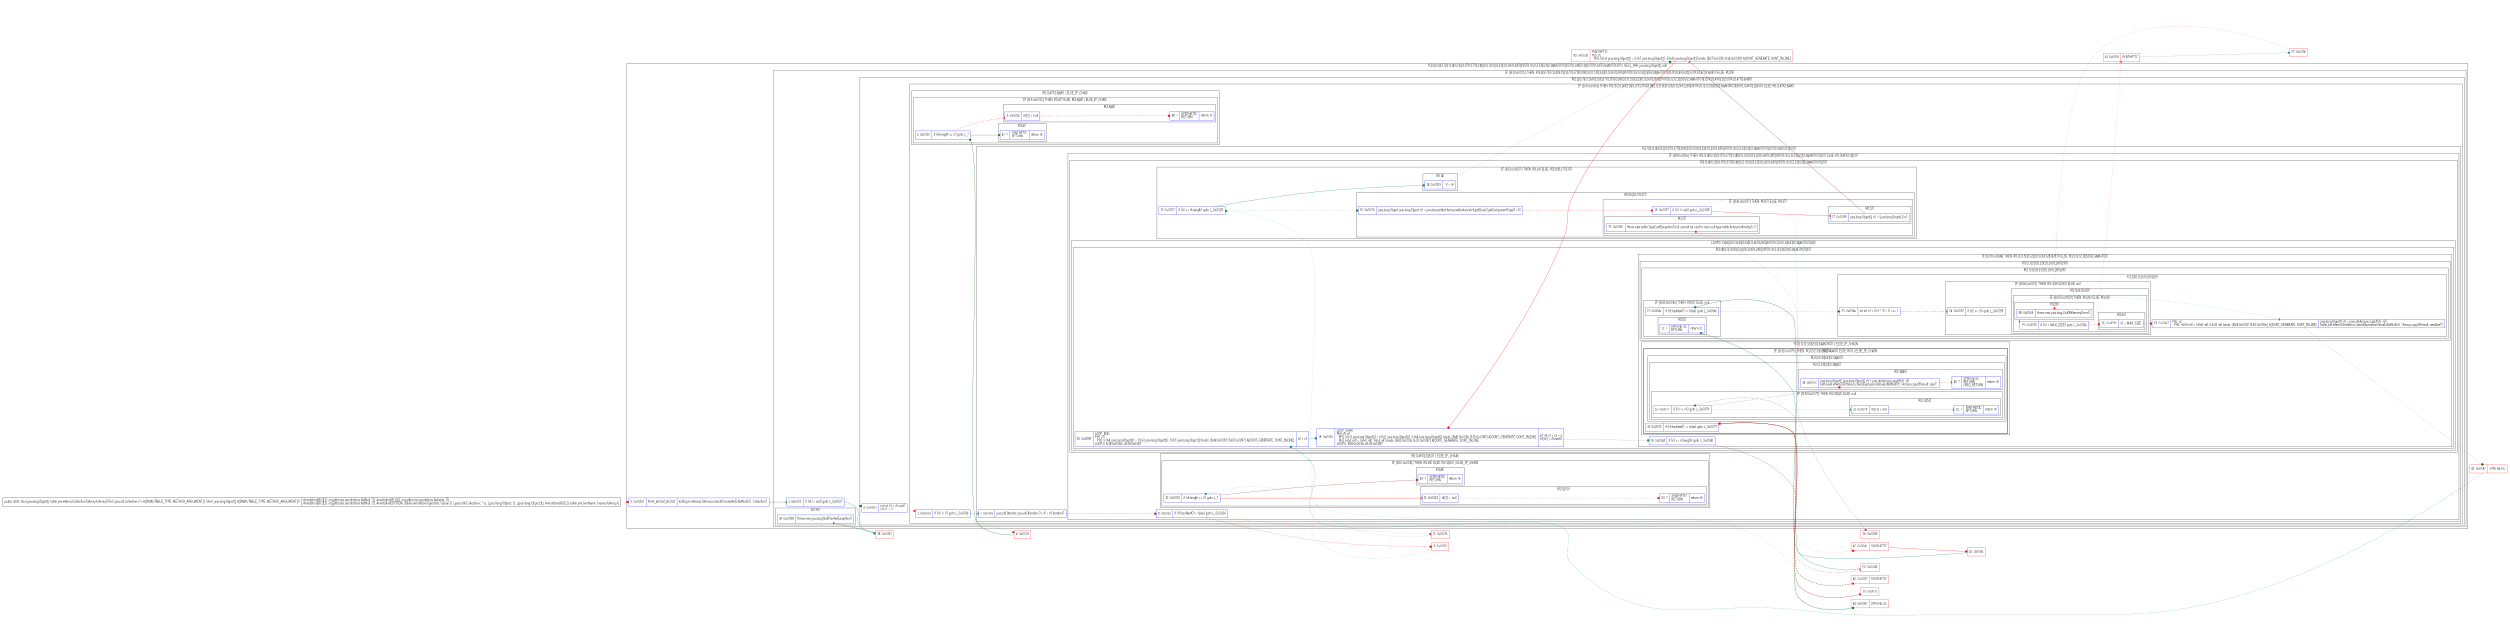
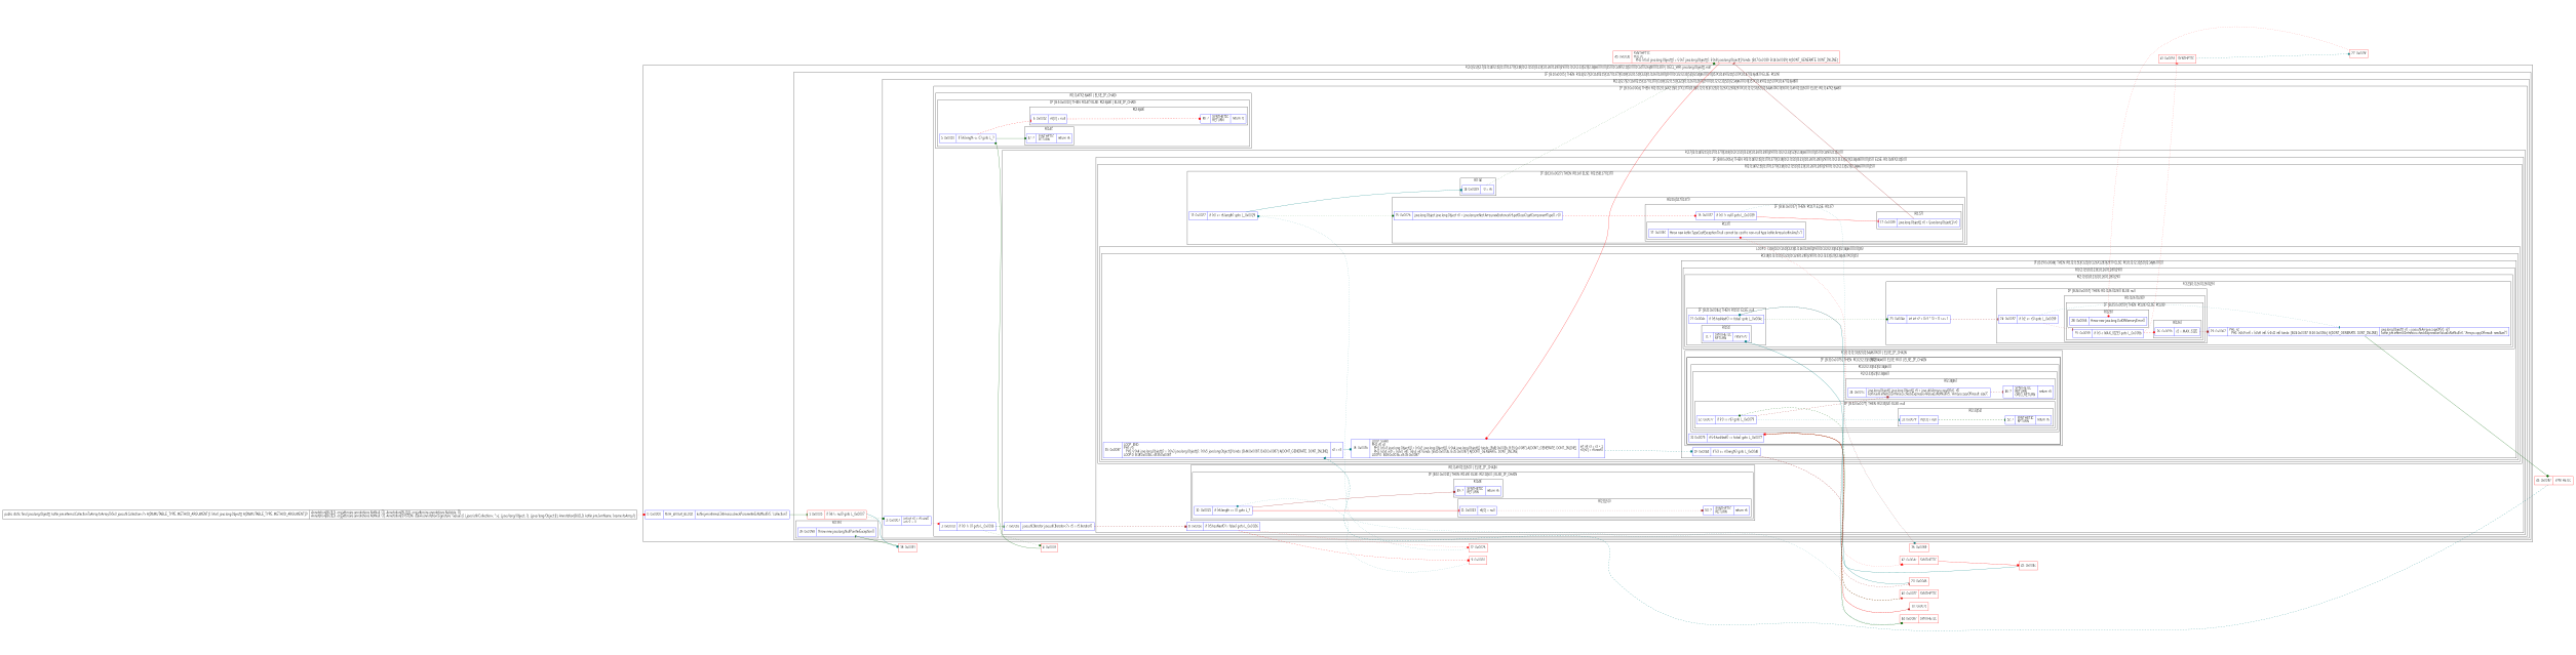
  digraph {
    fontname="Comic Neue"
    rankdir=LR
    node [color=blue fontname="Comic Neue" shape=record]
    edge [arrowhead=box color=red fontname="Comic Neue" style=dotted]
    n1 [label="{14\:\ 0x0029|r0 = r6\l}"]
    n2 [label="{17\:\ 0x0039|java.lang.Object[] r0 = (java.lang.Object[]) r0\l}"]
    n3 [label="{37\:\ 0x0090|throw new kotlin.TypeCastException(\"null cannot be cast to non\-null type kotlin.Array\<kotlin.Any?\>\")\l}"]
    n4 [label="{16\:\ 0x0037|if (r0 != null) goto L_0x0039\l}"]
    n5 [label="{15\:\ 0x002b|java.lang.Object java.lang.Object r0 = java.lang.reflect.Array.newInstance(r6.getClass().getComponentType(), r0)\l}"]
    n6 [label="{13\:\ 0x0027|if (r0 \<= r6.length) goto L_0x0029\l}"]
    n7 [label="{51\:\ ?|SYNTHETIC\lRETURN\l|return r0\l}"]
    n8 [label="{21\:\ 0x004a|if (r5.hasNext() == false) goto L_0x004c\l}"]
    n9 [label="{26\:\ 0x005b|r2 = MAX_SIZE\l}"]
    n10 [label="{28\:\ 0x0066|throw new java.lang.OutOfMemoryError()\l}"]
    n11 [label="{25\:\ 0x0059|if (r3 \< MAX_SIZE) goto L_0x005b\l}"]
    n12 [label="{24\:\ 0x0057|if (r2 \<= r3) goto L_0x0059\l}"]
    n13 [label="{23\:\ 0x004e|int int r2 = ((r3 * 3) + 1) \>\>\> 1\l}"]
    n14 [label="{29\:\ 0x0067|PHI: r2 \l  PHI: (r2v9 int) = (r2v8 int), (r2v11 int) binds: [B:24:0x0057, B:26:0x005b] A[DONT_GENERATE, DONT_INLINE]\l|java.lang.Object[] r0 = java.util.Arrays.copyOf(r0, r2)\lkotlin.jvm.internal.Intrinsics.checkExpressionValueIsNotNull(r0, \"Arrays.copyOf(result, newSize)\")\l}"]
    n15 [label="{33\:\ 0x0079|r6[r3] = null\l}"]
    n16 [label="{52\:\ ?|SYNTHETIC\lRETURN\l|return r6\l}"]
    n17 [label="{32\:\ 0x0077|if (r0 == r6) goto L_0x0079\l}"]
    n18 [label="{34\:\ 0x007c|java.lang.Object[] java.lang.Object[] r5 = java.util.Arrays.copyOf(r0, r3)\lkotlin.jvm.internal.Intrinsics.checkExpressionValueIsNotNull(r5, \"Arrays.copyOf(result, size)\")\l}"]
    n19 [label="{46\:\ ?|SYNTHETIC\lRETURN\lORIG_RETURN\l|return r5\l}"]
    n20 [label="{31\:\ 0x0075|if (r5.hasNext() == false) goto L_0x0077\l}"]
    n21 [label="{19\:\ 0x0044|if (r3 \>= r0.length) goto L_0x0046\l}"]
    n22 [label="{18\:\ 0x003b|LOOP_START\lPHI: r0 r2 \l  PHI: (r0v3 java.lang.Object[]) = (r0v2 java.lang.Object[]), (r0v4 java.lang.Object[]) binds: [B:45:0x003b, B:35:0x0087] A[DONT_GENERATE, DONT_INLINE]\l  PHI: (r2v1 int) = (r2v0 int), (r2v3 int) binds: [B:45:0x003b, B:35:0x0087] A[DONT_GENERATE, DONT_INLINE]\lLOOP:0: B:18:0x003b\-\>B:35:0x0087\l|int int r3 = r2 + 1\lr0[r2] = r5.next()\l}"]
    n23 [label="{35\:\ 0x0087|LOOP_END\lPHI: r0 \l  PHI: (r0v4 java.lang.Object[]) = (r0v3 java.lang.Object[]), (r0v5 java.lang.Object[]) binds: [B:44:0x0087, B:43:0x0087] A[DONT_GENERATE, DONT_INLINE]\lLOOP:0: B:18:0x003b\-\>B:35:0x0087\l|r2 = r3\l}"]
    n24 [label="{11\:\ 0x0023|r6[0] = null\l}"]
    n25 [label="{50\:\ ?|SYNTHETIC\lRETURN\l|return r6\l}"]
    n26 [label="{49\:\ ?|SYNTHETIC\lRETURN\l|return r6\l}"]
    n27 [label="{10\:\ 0x0021|if (r6.length \<= 0) goto L_?\l}"]
    n28 [label="{8\:\ 0x001e|if (r5.hasNext() != false) goto L_0x0026\l}"]
    n29 [label="{7\:\ 0x0016|java.util.Iterator java.util.Iterator\<?\> r5 = r5.iterator()\l}"]
    n30 [label="{47\:\ ?|SYNTHETIC\lRETURN\l|return r6\l}"]
    n31 [label="{6\:\ 0x0012|r6[0] = null\l}"]
    n32 [label="{48\:\ ?|SYNTHETIC\lRETURN\l|return r1\l}"]
    n33 [label="{5\:\ 0x0010|if (r6.length \<= 0) goto L_?\l}"]
    n34 [label="{3\:\ 0x000d|if (r0 != 0) goto L_0x0016\l}"]
    n35 [label="{2\:\ 0x0007|int int r0 = r5.size()\lint r2 = 0\l}"]
    n36 [label="{39\:\ 0x0098|throw new java.lang.NullPointerException()\l}"]
-   n37 [label="{1\:\ 0x0005|if (r6 != null) goto L_0x0007\l}"]
+   n37 [color=red label="{1\:\ 0x0005|if (r6 != null) goto L_0x0007\l}"]
    n38 [label="{0\:\ 0x0000|MTH_ENTER_BLOCK\l|kotlin.jvm.internal.Intrinsics.checkParameterIsNotNull(r5, \"collection\")\l}"]
    n39 [color=red label="{45\:\ 0x003b|SYNTHETIC\lPHI: r0 \l  PHI: (r0v2 java.lang.Object[]) = (r0v7 java.lang.Object[]), (r0v8 java.lang.Object[]) binds: [B:17:0x0039, B:14:0x0029] A[DONT_GENERATE, DONT_INLINE]\l}"]
    n40 [color=red label="{36\:\ 0x0089}"]
    n41 [color=red label="{42\:\ 0x004c|SYNTHETIC\l}"]
    n42 [color=red label="{41\:\ 0x005f|SYNTHETIC\l}"]
    n43 [color=red label="{43\:\ 0x0087|SYNTHETIC\l}"]
    n44 [color=red label="{40\:\ 0x0077|SYNTHETIC\l}"]
    n45 [color=red label="{44\:\ 0x0087|SYNTHETIC\l}"]
    n46 [color=red label="{20\:\ 0x0046}"]
    n47 [color=red label="{30\:\ 0x0071}"]
    n48 [color=red label="{9\:\ 0x0020}"]
    n49 [color=red label="{12\:\ 0x0026}"]
    n50 [color=red label="{4\:\ 0x000f}"]
    n51 [color=red label="{38\:\ 0x0091}"]
    n52 [color=red label="{22\:\ 0x004c}"]
    n53 [color=red label="{27\:\ 0x005f}"]
    n54 [label="{public static final java.lang.Object[] kotlin.jvm.internal.CollectionToArray.toArray((r5v0 java.util.Collection\<?\> A[IMMUTABLE_TYPE, METHOD_ARGUMENT]), (r6v0 java.lang.Object[] A[IMMUTABLE_TYPE, METHOD_ARGUMENT]))  | Annotation[BUILD, org.jetbrains.annotations.NotNull, \{\}], Annotation[BUILD, org.jetbrains.annotations.Nullable, \{\}]\lAnnotation[BUILD, org.jetbrains.annotations.NotNull, \{\}], Annotation[SYSTEM, dalvik.annotation.Signature, \{value=[(, Ljava\/util\/Collection\<, *\>;[, Ljava\/lang\/Object;, )[, Ljava\/lang\/Object;]\}], Annotation[BUILD, kotlin.jvm.JvmName, \{name=toArray\}]\l}" color=""]
    subgraph cluster_1 {
      label="R(2:0|(2:2|(2:7|(2:(1:14)(2:15|(1:17)(1:37))|(3:18|(1:(2:(1:51)|(3:23|(1:(1:26)(1:28))|29)))(1:(1:(2:(2:33|52)|(2:34|46)))(0))|35))(1:(1:49)(2:11|50)))(1:(1:47)(2:6|48)))(1:39)) | DECL_VAR: java.lang.Object[] null\l"
      n38
      subgraph cluster_2 {
        label="IF [B:1:0x0005] THEN: R(2:2|(2:7|(2:(1:14)(2:15|(1:17)(1:37))|(3:18|(1:(2:(1:51)|(3:23|(1:(1:26)(1:28))|29)))(1:(1:(2:(2:33|52)|(2:34|46)))(0))|35))(1:(1:49)(2:11|50)))(1:(1:47)(2:6|48))) ELSE: R(1:39)"
        n37
        subgraph cluster_3 {
          label="R(2:2|(2:7|(2:(1:14)(2:15|(1:17)(1:37))|(3:18|(1:(2:(1:51)|(3:23|(1:(1:26)(1:28))|29)))(1:(1:(2:(2:33|52)|(2:34|46)))(0))|35))(1:(1:49)(2:11|50)))(1:(1:47)(2:6|48)))"
          n35
          subgraph cluster_4 {
            label="IF [B:3:0x000d] THEN: R(2:7|(2:(1:14)(2:15|(1:17)(1:37))|(3:18|(1:(2:(1:51)|(3:23|(1:(1:26)(1:28))|29)))(1:(1:(2:(2:33|52)|(2:34|46)))(0))|35))(1:(1:49)(2:11|50))) ELSE: R(1:(1:47)(2:6|48))"
            n34
            subgraph cluster_5 {
              label="R(2:7|(2:(1:14)(2:15|(1:17)(1:37))|(3:18|(1:(2:(1:51)|(3:23|(1:(1:26)(1:28))|29)))(1:(1:(2:(2:33|52)|(2:34|46)))(0))|35))(1:(1:49)(2:11|50)))"
              n29
              subgraph cluster_6 {
                label="IF [B:8:0x001e] THEN: R(2:(1:14)(2:15|(1:17)(1:37))|(3:18|(1:(2:(1:51)|(3:23|(1:(1:26)(1:28))|29)))(1:(1:(2:(2:33|52)|(2:34|46)))(0))|35)) ELSE: R(1:(1:49)(2:11|50))"
                n28
                subgraph cluster_7 {
                  label="R(2:(1:14)(2:15|(1:17)(1:37))|(3:18|(1:(2:(1:51)|(3:23|(1:(1:26)(1:28))|29)))(1:(1:(2:(2:33|52)|(2:34|46)))(0))|35))"
                  subgraph cluster_8 {
                    label="IF [B:13:0x0027] THEN: R(1:14) ELSE: R(2:15|(1:17)(1:37))"
                    n6
                    subgraph cluster_9 {
                      label="R(1:14)"
                      n1
                    }
                    subgraph cluster_10 {
                      label="R(2:15|(1:17)(1:37))"
                      n5
                      subgraph cluster_11 {
                        label="IF [B:16:0x0037] THEN: R(1:17) ELSE: R(1:37)"
                        n4
                        subgraph cluster_12 {
                          label="R(1:57)"
                          n2
                        }
                        subgraph cluster_13 {
                          label="R(1:37)"
                          n3
                        }
                      }
                    }
                  }
                  subgraph cluster_14 {
                    label="LOOP:0: (3:18|(1:(2:(1:51)|(3:23|(1:(1:26)(1:28))|29)))(1:(1:(2:(2:33|52)|(2:34|46)))(0))|35)"
                    subgraph cluster_15 {
                      label="R(3:18|(1:(2:(1:51)|(3:23|(1:(1:26)(1:28))|29)))(1:(1:(2:(2:33|52)|(2:34|46)))(0))|35)"
                      n22
                      n23
                      subgraph cluster_16 {
                        label="IF [B:19:0x0044] THEN: R(1:(2:(1:51)|(3:23|(1:(1:26)(1:28))|29))) ELSE: R(1:(1:(2:(2:33|52)|(2:34|46)))(0))"
                        n21
                        subgraph cluster_17 {
                          label="R(1:(2:(1:51)|(3:23|(1:(1:26)(1:28))|29)))"
                          subgraph cluster_18 {
                            label="R(2:(1:51)|(3:23|(1:(1:26)(1:28))|29))"
                            subgraph cluster_19 {
                              label="IF [B:21:0x004a] THEN: R(1:51) ELSE: null"
                              n8
                              subgraph cluster_20 {
                                label="R(1:51)"
                                n7
                              }
                            }
                            subgraph cluster_21 {
                              label="R(3:23|(1:(1:26)(1:28))|29)"
                              n13
                              n14
                              subgraph cluster_22 {
                                label="IF [B:24:0x0057] THEN: R(1:(1:26)(1:28)) ELSE: null"
                                n12
                                subgraph cluster_23 {
                                  label="R(1:(1:26)(1:28))"
                                  subgraph cluster_24 {
                                    label="IF [B:25:0x0059] THEN: R(1:26) ELSE: R(1:28)"
                                    n11
                                    subgraph cluster_25 {
                                      label="R(1:26)"
                                      n9
                                    }
                                    subgraph cluster_26 {
                                      label="R(1:28)"
                                      n10
                                    }
                                  }
                                }
                              }
                            }
                          }
                        }
                        subgraph cluster_27 {
                          label="R(1:(1:(2:(2:33|52)|(2:34|46)))(0)) | ELSE_IF_CHAIN\l"
                          subgraph cluster_28 {
                            label="IF [B:31:0x0075] THEN: R(1:(2:(2:33|52)|(2:34|46))) ELSE: R(0) | ELSE_IF_CHAIN\l"
                            n20
                            subgraph cluster_29 {
                              label="R(1:(2:(2:33|52)|(2:34|46)))"
                              subgraph cluster_30 {
                                label="R(2:(2:33|52)|(2:34|46))"
                                subgraph cluster_31 {
                                  label="IF [B:32:0x0077] THEN: R(2:33|52) ELSE: null"
                                  n17
                                  subgraph cluster_32 {
                                    label="R(2:33|52)"
                                    n15
                                    n16
                                  }
                                }
                                subgraph cluster_33 {
                                  label="R(2:34|46)"
                                  n18
                                  n19
                                }
                              }
                            }
                            subgraph cluster_34 {
                              label="R(0)"
                            }
                          }
                        }
                      }
                    }
                  }
                }
                subgraph cluster_35 {
                  label="R(1:(1:49)(2:11|50)) | ELSE_IF_CHAIN\l"
                  subgraph cluster_36 {
                    label="IF [B:10:0x0021] THEN: R(1:49) ELSE: R(2:11|50) | ELSE_IF_CHAIN\l"
                    n27
                    subgraph cluster_37 {
                      label="R(2:11|50)"
                      n24
                      n25
                    }
                    subgraph cluster_38 {
                      label="R(1:49)"
                      n26
                    }
                  }
                }
              }
            }
            subgraph cluster_39 {
              label="R(1:(1:47)(2:6|48)) | ELSE_IF_CHAIN\l"
              subgraph cluster_40 {
                label="IF [B:5:0x0010] THEN: R(1:47) ELSE: R(2:6|48) | ELSE_IF_CHAIN\l"
                n33
                subgraph cluster_41 {
                  label="R(1:47)"
                  n30
                }
                subgraph cluster_42 {
                  label="R(2:6|48)"
                  n31
                  n32
                }
              }
            }
          }
        }
        subgraph cluster_43 {
          label="R(1:39)"
          n36
        }
      }
    }
    n1 -> n39 [color=darkgreen]
    n2 -> n39 [arrowhead=tee color=brown style=solid]
    n4 -> n2 [arrowhead=tee style=solid]
    n4 -> n40 [arrowhead=dot color=teal]
    n5 -> n4 [arrowhead=dot style=dashed]
    n6 -> n1 [color=teal style=solid]
    n6 -> n5 [arrowhead=dot color=darkgreen]
    n8 -> n13 [arrowhead=dot color=darkgreen]
    n8 -> n41
    n9 -> n14 [color=brown style=dashed]
    n11 -> n9 [arrowhead=dot style=dashed]
    n11 -> n42 [arrowhead=tee]
    n12 -> n11 [arrowhead=tee color=brown]
    n12 -> n14 [arrowhead=tee color=teal]
    n13 -> n12 [arrowhead=tee color=brown style=dashed]
-   n14 -> n43 [color=darkgreen]
+   n14 -> n43 [color=darkgreen style=solid]
    n15 -> n16 [arrowhead=tee color=darkgreen style=dashed]
    n17 -> n15 [arrowhead=tee color=teal]
    n17 -> n18 [color=brown style=dashed]
    n18 -> n19 [arrowhead=tee color=brown style=dashed]
    n20 -> n44 [arrowhead=dot style=dashed]
    n20 -> n45 [color=darkgreen style=solid]
    n21 -> n46 [arrowhead=tee color=brown style=dashed]
    n21 -> n47 [arrowhead=dot color=brown]
    n22 -> n21 [color=teal style=dashed]
    n23 -> n22 [color=teal style=solid]
    n24 -> n25 [color=brown]
    n27 -> n24 [arrowhead=tee style=solid]
    n27 -> n26 [color=brown style=solid]
    n28 -> n48 [style=dashed]
    n28 -> n49 [arrowhead=dot]
    n29 -> n28 [color=brown style=dashed]
    n31 -> n32 [style=dashed]
    n33 -> n30 [arrowhead=dot color=darkgreen style=solid]
    n33 -> n31 [arrowhead=tee style=dashed]
    n34 -> n29 [arrowhead=tee color=darkgreen style=dashed]
    n34 -> n50 [arrowhead=dot color=darkgreen]
    n35 -> n34 [arrowhead=dot]
    n37 -> n35 [color=darkgreen]
    n37 -> n51 [color=teal style=solid]
    n38 -> n37 [arrowhead=tee color=darkgreen style=solid]
    n39 -> n22 [style=solid]
    n40 -> n3 [arrowhead=dot]
    n41 -> n52 [style=solid]
    n42 -> n53 [arrowhead=dot color=teal style=dashed]
    n43 -> n23 [arrowhead=tee color=teal style=dashed]
    n44 -> n17 [arrowhead=dot color=darkgreen style=dashed]
    n45 -> n23 [arrowhead=dot color=teal]
    n46 -> n8 [color=teal style=solid]
    n47 -> n20 [style=solid]
    n48 -> n27 [arrowhead=dot color=teal]
    n49 -> n6 [color=teal]
    n50 -> n33 [arrowhead=dot color=darkgreen style=solid]
    n51 -> n36 [arrowhead=tee color=darkgreen style=solid]
    n52 -> n7 [color=teal style=solid]
    n53 -> n10 [arrowhead=dot]
    n54 -> n38
  }
